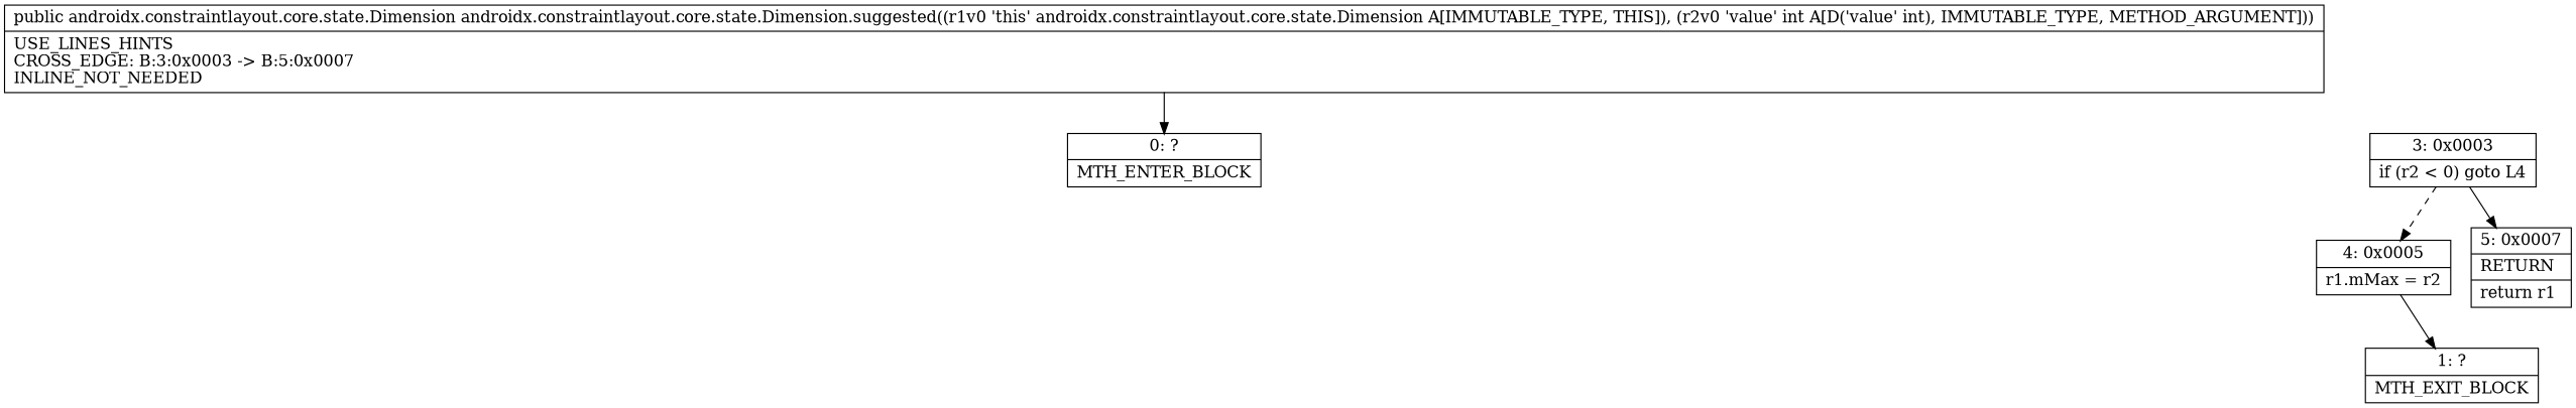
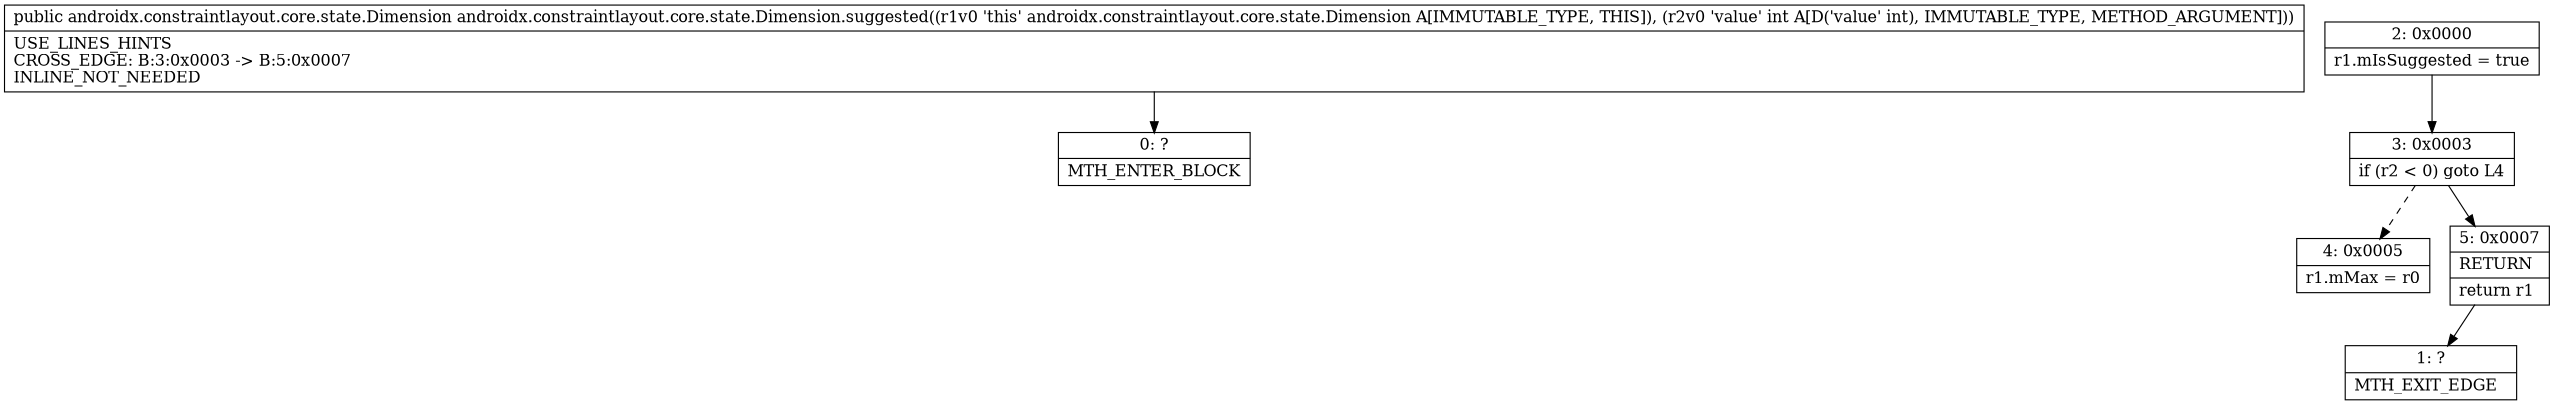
  digraph {
    node [shape=record]
    n1 [label="{0\:\ ?|MTH_ENTER_BLOCK\l}"]
+   n2 [label="{2\:\ 0x0000|r1.mIsSuggested = true\l}"]
    n3 [label="{3\:\ 0x0003|if (r2 \< 0) goto L4\l}"]
-   n4 [label="{4\:\ 0x0005|r1.mMax = r2\l}"]
+   n4 [label="{4\:\ 0x0005|r1.mMax = r0\l}"]
    n5 [label="{5\:\ 0x0007|RETURN\l|return r1\l}"]
-   n6 [label="{1\:\ ?|MTH_EXIT_BLOCK\l}"]
+   n6 [label="{1\:\ ?|MTH_EXIT_EDGE\l}"]
    n7 [label="{public androidx.constraintlayout.core.state.Dimension androidx.constraintlayout.core.state.Dimension.suggested((r1v0 'this' androidx.constraintlayout.core.state.Dimension A[IMMUTABLE_TYPE, THIS]), (r2v0 'value' int A[D('value' int), IMMUTABLE_TYPE, METHOD_ARGUMENT]))  | USE_LINES_HINTS\lCROSS_EDGE: B:3:0x0003 \-\> B:5:0x0007\lINLINE_NOT_NEEDED\l}"]
+   n2 -> n3
    n3 -> n4 [style=dashed]
    n3 -> n5
-   n4 -> n6
+   n5 -> n6
    n7 -> n1
  }
